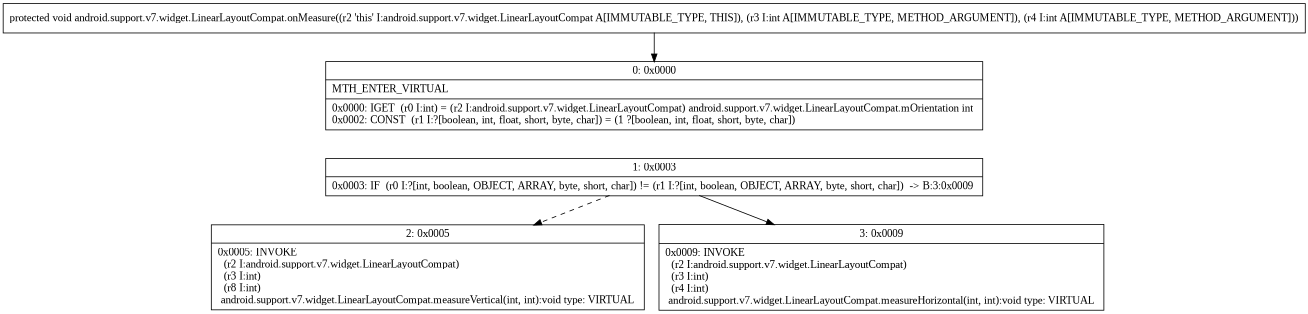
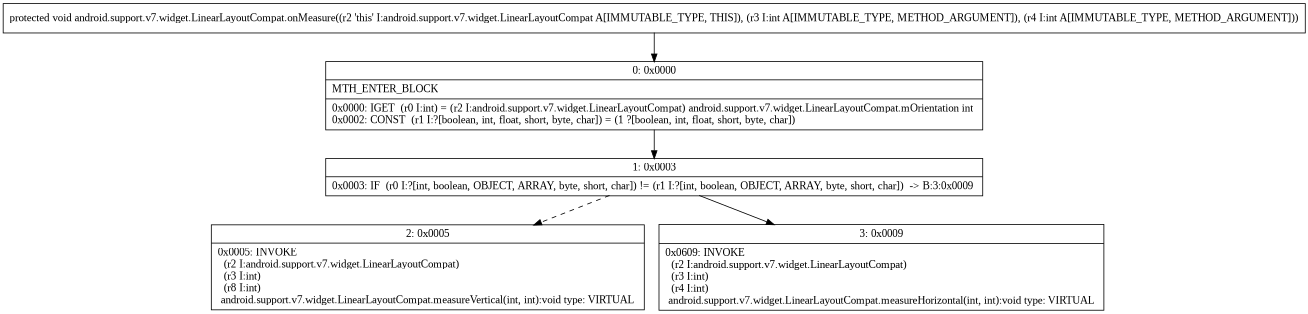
  digraph {
    fontname="Liberation Serif"
    node [fontname="Liberation Serif" shape=record]
    edge [fontname="Liberation Serif"]
-   n1 [label="{0\:\ 0x0000|MTH_ENTER_VIRTUAL\l|0x0000: IGET  (r0 I:int) = (r2 I:android.support.v7.widget.LinearLayoutCompat) android.support.v7.widget.LinearLayoutCompat.mOrientation int \l0x0002: CONST  (r1 I:?[boolean, int, float, short, byte, char]) = (1 ?[boolean, int, float, short, byte, char]) \l}"]
+   n1 [label="{0\:\ 0x0000|MTH_ENTER_BLOCK\l|0x0000: IGET  (r0 I:int) = (r2 I:android.support.v7.widget.LinearLayoutCompat) android.support.v7.widget.LinearLayoutCompat.mOrientation int \l0x0002: CONST  (r1 I:?[boolean, int, float, short, byte, char]) = (1 ?[boolean, int, float, short, byte, char]) \l}"]
    n2 [label="{1\:\ 0x0003|0x0003: IF  (r0 I:?[int, boolean, OBJECT, ARRAY, byte, short, char]) != (r1 I:?[int, boolean, OBJECT, ARRAY, byte, short, char])  \-\> B:3:0x0009 \l}"]
    n3 [label="{2\:\ 0x0005|0x0005: INVOKE  \l  (r2 I:android.support.v7.widget.LinearLayoutCompat)\l  (r3 I:int)\l  (r8 I:int)\l android.support.v7.widget.LinearLayoutCompat.measureVertical(int, int):void type: VIRTUAL \l}"]
-   n4 [label="{3\:\ 0x0009|0x0009: INVOKE  \l  (r2 I:android.support.v7.widget.LinearLayoutCompat)\l  (r3 I:int)\l  (r4 I:int)\l android.support.v7.widget.LinearLayoutCompat.measureHorizontal(int, int):void type: VIRTUAL \l}"]
+   n4 [label="{3\:\ 0x0009|0x0609: INVOKE  \l  (r2 I:android.support.v7.widget.LinearLayoutCompat)\l  (r3 I:int)\l  (r4 I:int)\l android.support.v7.widget.LinearLayoutCompat.measureHorizontal(int, int):void type: VIRTUAL \l}"]
    n5 [label="{protected void android.support.v7.widget.LinearLayoutCompat.onMeasure((r2 'this' I:android.support.v7.widget.LinearLayoutCompat A[IMMUTABLE_TYPE, THIS]), (r3 I:int A[IMMUTABLE_TYPE, METHOD_ARGUMENT]), (r4 I:int A[IMMUTABLE_TYPE, METHOD_ARGUMENT])) }"]
+   n1 -> n2
    n2 -> n3 [style=dashed]
    n2 -> n4
    n5 -> n1
  }
